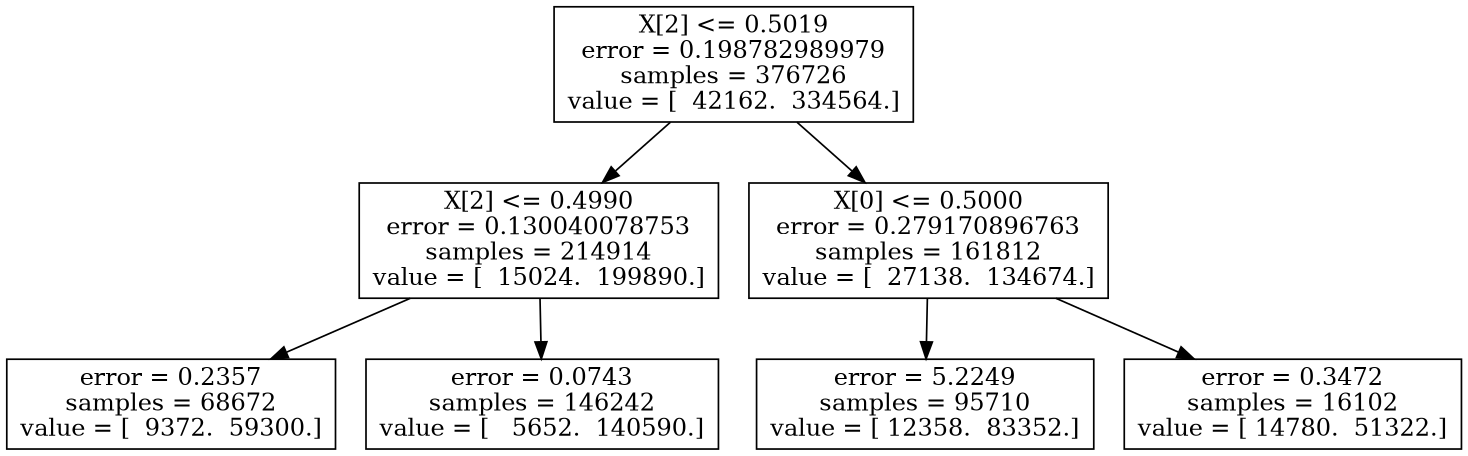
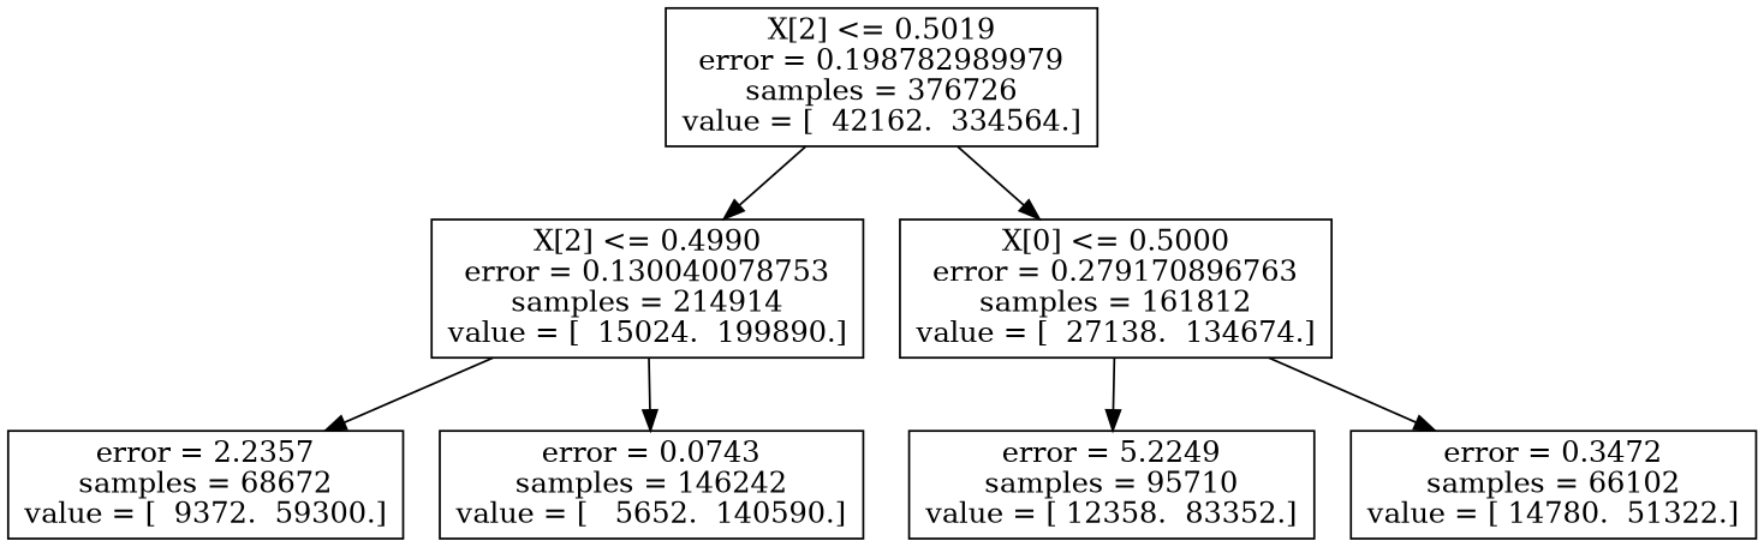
  digraph {
    node [shape=box]
    n1 [label="X[2] <= 0.5019\nerror = 0.198782989979\nsamples = 376726\nvalue = [  42162.  334564.]"]
    n2 [label="X[2] <= 0.4990\nerror = 0.130040078753\nsamples = 214914\nvalue = [  15024.  199890.]"]
    n3 [label="X[0] <= 0.5000\nerror = 0.279170896763\nsamples = 161812\nvalue = [  27138.  134674.]"]
-   n4 [label="error = 0.2357\nsamples = 68672\nvalue = [  9372.  59300.]"]
+   n4 [label="error = 2.2357\nsamples = 68672\nvalue = [  9372.  59300.]"]
    n5 [label="error = 0.0743\nsamples = 146242\nvalue = [   5652.  140590.]"]
    n6 [label="error = 5.2249\nsamples = 95710\nvalue = [ 12358.  83352.]"]
-   n7 [label="error = 0.3472\nsamples = 16102\nvalue = [ 14780.  51322.]"]
+   n7 [label="error = 0.3472\nsamples = 66102\nvalue = [ 14780.  51322.]"]
    n1 -> n2
    n1 -> n3
    n2 -> n4
    n2 -> n5
    n3 -> n6
    n3 -> n7
  }
